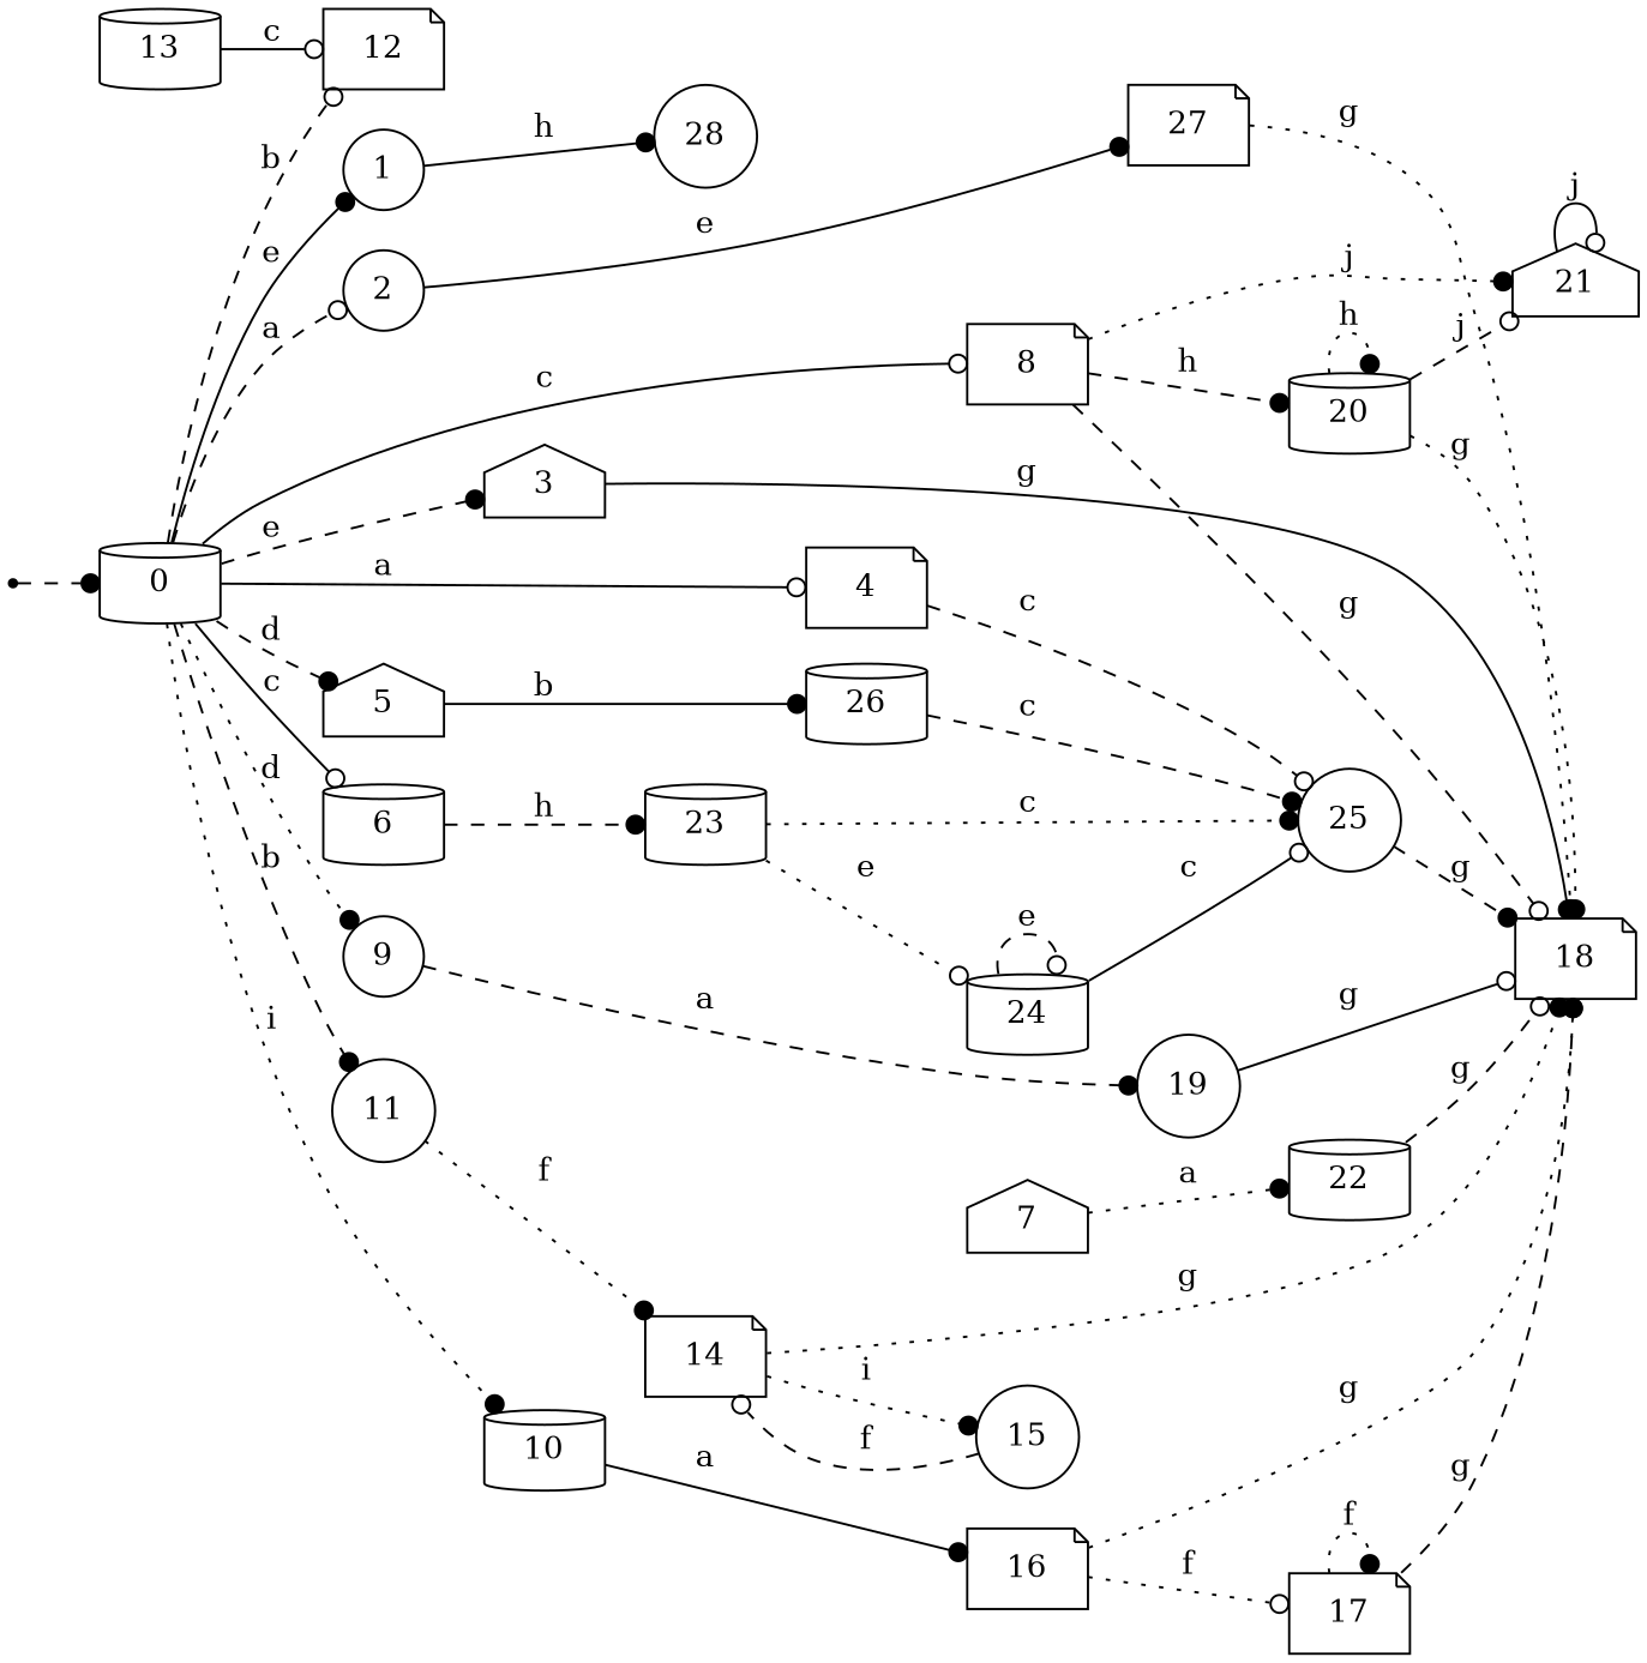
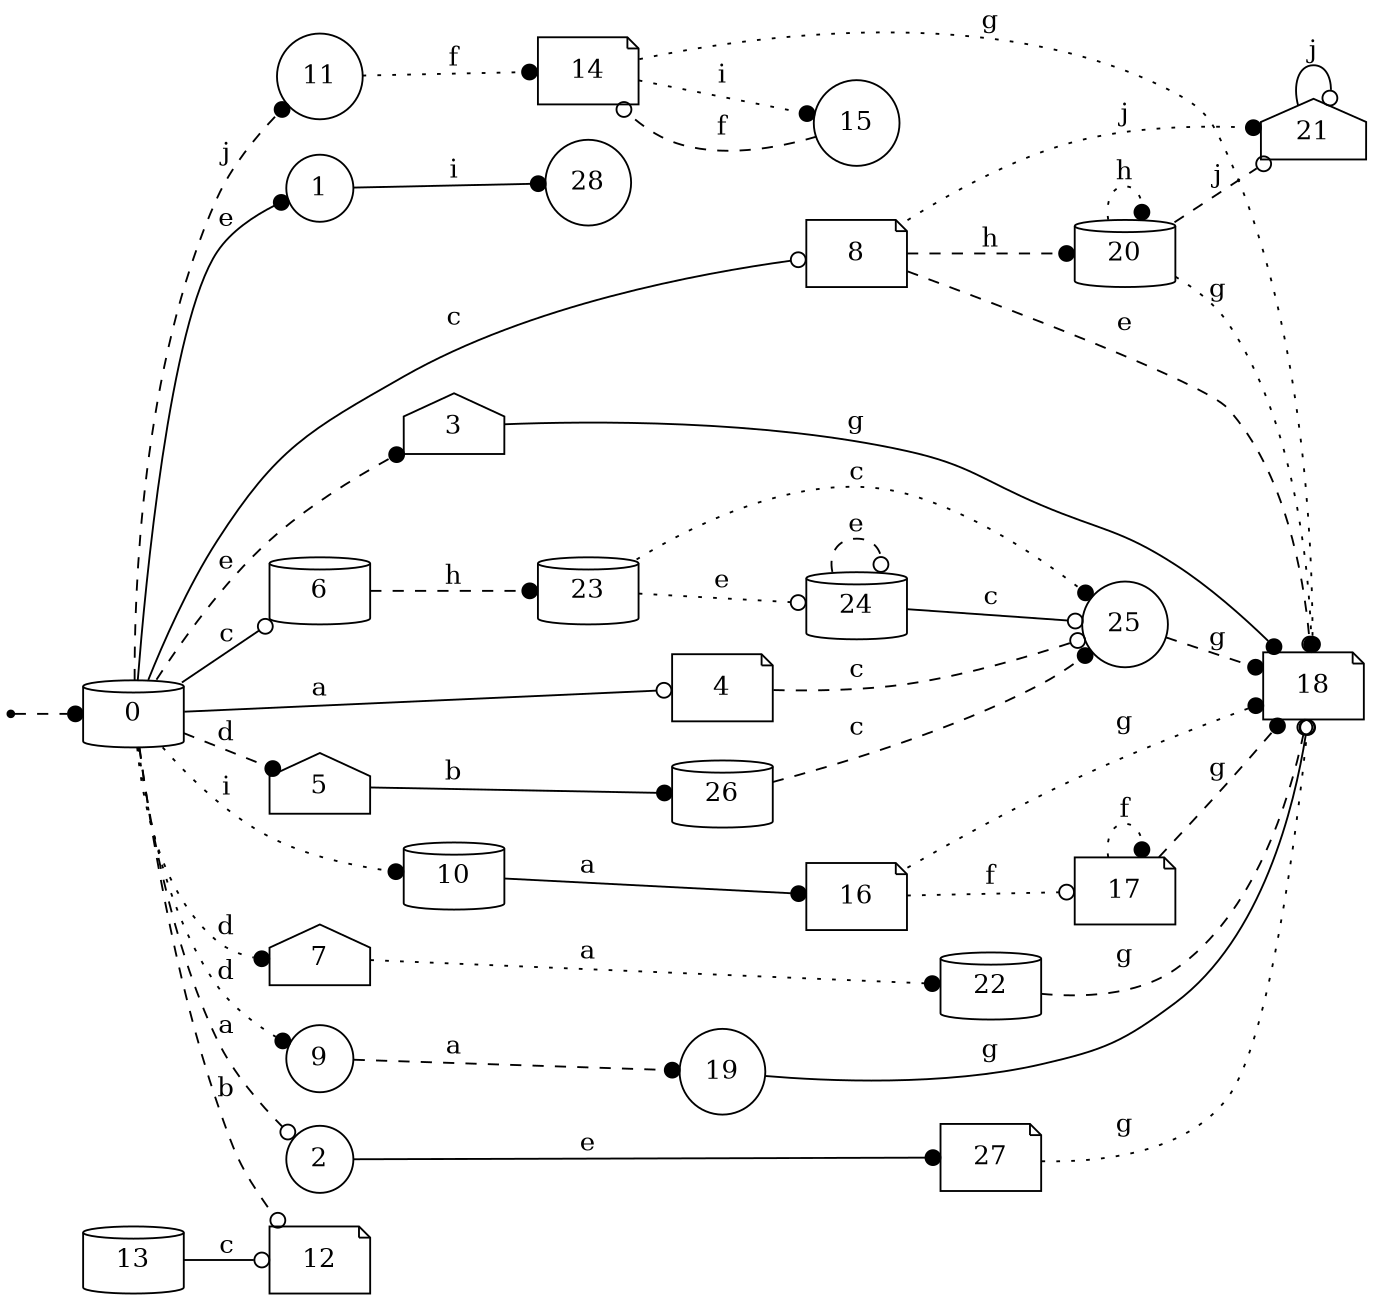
  digraph {
    rankdir=LR
    node [shape=cylinder]
    edge [arrowhead=dot style=dashed]
    dummy0 [shape=point]
    0
    1 [shape=circle]
    2 [shape=circle]
    3 [shape=house]
    4 [shape=note]
    5 [shape=house]
    6
    7 [shape=house]
    8 [shape=note]
    9 [shape=circle]
    10
    11 [shape=circle]
    12 [shape=note]
    28 [shape=circle]
    27 [shape=note]
    18 [shape=note]
    25 [shape=circle]
    26
    23
    22
    20
    21 [shape=house]
    19 [shape=circle]
    16 [shape=note]
    14 [shape=note]
    24
    17 [shape=note]
    15 [shape=circle]
    13
    dummy0 -> 0
    0 -> 1 [label=e style=solid]
    0 -> 2 [arrowhead=odot label=a]
    0 -> 3 [label=e]
    0 -> 4 [arrowhead=odot label=a style=solid]
    0 -> 5 [label=d]
    0 -> 6 [arrowhead=odot label=c style=solid]
+   0 -> 7 [label=d style=dotted]
    0 -> 8 [arrowhead=odot label=c style=solid]
    0 -> 9 [label=d style=dotted]
    0 -> 10 [label=i style=dotted]
-   0 -> 11 [label=b]
+   0 -> 11 [label=j]
    0 -> 12 [arrowhead=odot label=b]
-   1 -> 28 [label=h style=solid]
+   1 -> 28 [label=i style=solid]
    2 -> 27 [label=e style=solid]
    3 -> 18 [label=g style=solid]
    4 -> 25 [arrowhead=odot label=c]
    5 -> 26 [label=b style=solid]
    6 -> 23 [label=h]
    7 -> 22 [label=a style=dotted]
-   8 -> 18 [arrowhead=odot label=g]
+   8 -> 18 [arrowhead=odot label=e]
    8 -> 20 [label=h]
    8 -> 21 [label=j style=dotted]
    9 -> 19 [label=a]
    10 -> 16 [label=a style=solid]
    11 -> 14 [label=f style=dotted]
    27 -> 18 [arrowhead=odot label=g style=dotted]
    25 -> 18 [label=g]
    26 -> 25 [label=c]
    23 -> 25 [label=c style=dotted]
    23 -> 24 [arrowhead=odot label=e style=dotted]
    22 -> 18 [arrowhead=odot label=g]
    20 -> 18 [label=g style=dotted]
    20 -> 20 [label=h style=dotted]
    20 -> 21 [arrowhead=odot label=j]
    21 -> 21 [arrowhead=odot label=j style=solid]
    19 -> 18 [arrowhead=odot label=g style=solid]
    16 -> 18 [label=g style=dotted]
    16 -> 17 [arrowhead=odot label=f style=dotted]
    14 -> 18 [label=g style=dotted]
    14 -> 15 [label=i style=dotted]
    24 -> 25 [arrowhead=odot label=c style=solid]
    24 -> 24 [arrowhead=odot label=e]
    17 -> 18 [label=g]
    17 -> 17 [label=f style=dotted]
    15 -> 14 [arrowhead=odot label=f]
    13 -> 12 [arrowhead=odot label=c style=solid]
  }
